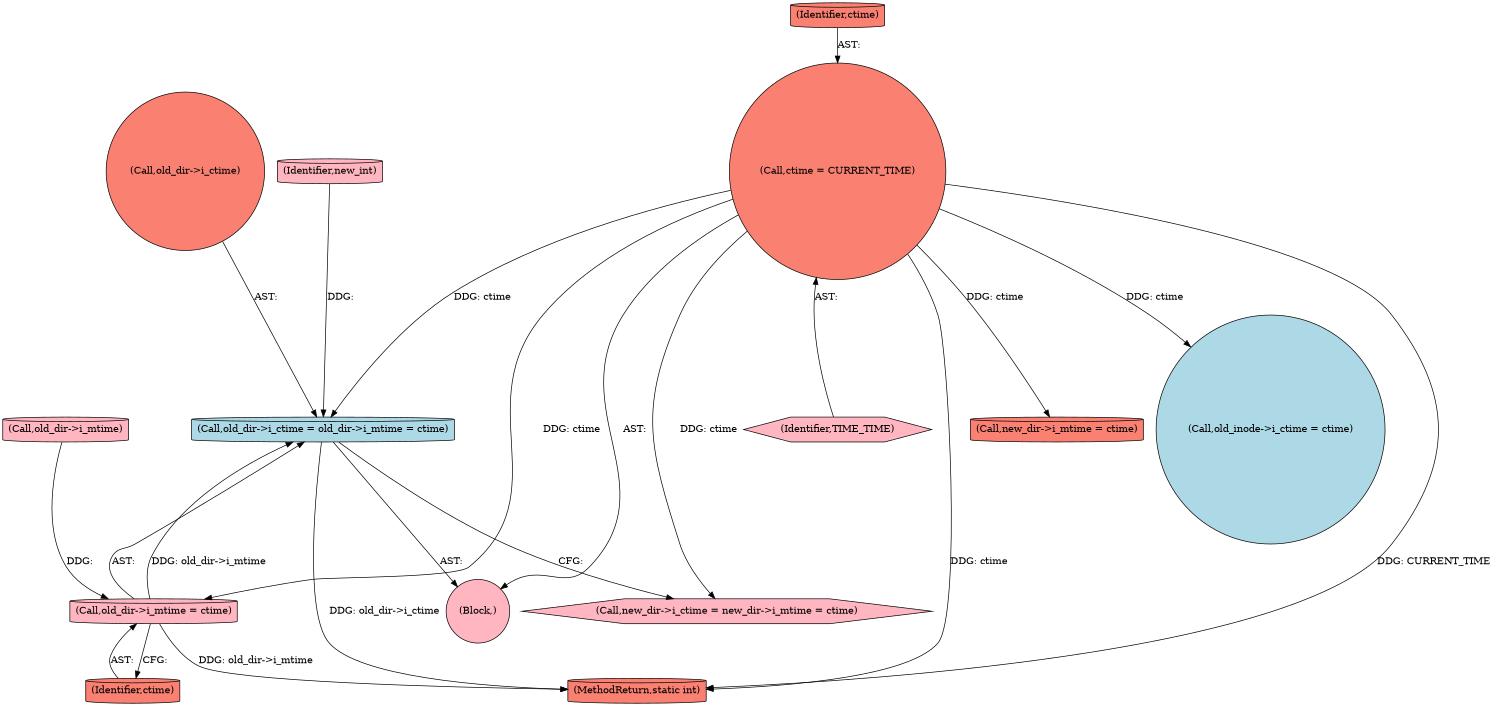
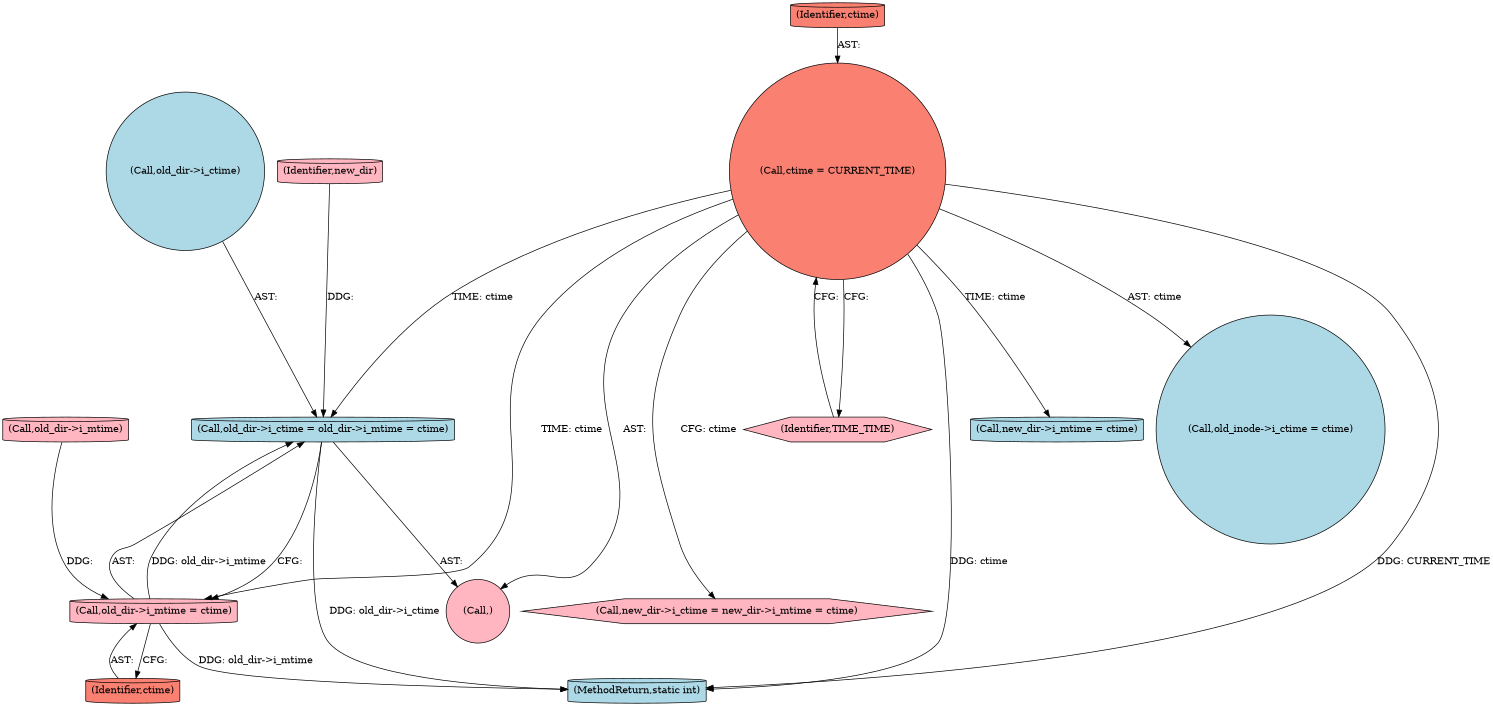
  digraph {
    node [fillcolor=lightpink shape=cylinder style=filled]
    n1 [fillcolor=lightblue label="(Call,old_dir->i_ctime = old_dir->i_mtime = ctime)"]
    n2 [label="(Call,old_dir->i_mtime = ctime)"]
-   n3 [fillcolor=salmon label="(MethodReturn,static int)"]
-   n4 [label="(Block,)" shape=circle]
+   n3 [fillcolor=lightblue label="(MethodReturn,static int)"]
+   n4 [label="(Call,)" shape=circle]
    n5 [fillcolor=salmon label="(Identifier,ctime)"]
    n6 [fillcolor=salmon label="(Call,ctime = CURRENT_TIME)" shape=circle]
    n7 [label="(Identifier,TIME_TIME)" shape=hexagon]
    n8 [label="(Call,new_dir->i_ctime = new_dir->i_mtime = ctime)" shape=hexagon]
-   n9 [fillcolor=salmon label="(Call,new_dir->i_mtime = ctime)"]
+   n9 [fillcolor=lightblue label="(Call,new_dir->i_mtime = ctime)"]
    n10 [fillcolor=lightblue label="(Call,old_inode->i_ctime = ctime)" shape=circle]
    n11 [label="(Call,old_dir->i_mtime)"]
-   n12 [fillcolor=salmon label="(Call,old_dir->i_ctime)" shape=circle]
-   n13 [label="(Identifier,new_int)"]
+   n12 [fillcolor=lightblue label="(Call,old_dir->i_ctime)" shape=circle]
+   n13 [label="(Identifier,new_dir)"]
    n14 [fillcolor=salmon label="(Identifier,ctime)"]
-   n1 -> n8 [label="CFG: "]
+   n1 -> n2 [label="CFG: "]
    n1 -> n3 [label="DDG: old_dir->i_ctime"]
    n1 -> n4 [label="AST: "]
    n2 -> n1 [label="AST: "]
    n2 -> n1 [label="DDG: old_dir->i_mtime"]
    n2 -> n3 [label="DDG: old_dir->i_mtime"]
    n2 -> n5 [label="CFG: "]
    n5 -> n2 [label="AST: "]
-   n6 -> n1 [label="DDG: ctime"]
-   n6 -> n2 [label="DDG: ctime"]
+   n6 -> n1 [label="TIME: ctime"]
+   n6 -> n2 [label="TIME: ctime"]
    n6 -> n3 [label="DDG: ctime"]
    n6 -> n3 [label="DDG: CURRENT_TIME"]
    n6 -> n4 [label="AST: "]
-   n6 -> n8 [label="DDG: ctime"]
-   n6 -> n9 [label="DDG: ctime"]
-   n6 -> n10 [label="DDG: ctime"]
-   n7 -> n6 [label="AST: "]
+   n6 -> n7 [label="CFG: "]
+   n6 -> n8 [label="CFG: ctime"]
+   n6 -> n9 [label="TIME: ctime"]
+   n6 -> n10 [label="AST: ctime"]
+   n7 -> n6 [label="CFG: "]
    n11 -> n2 [label="DDG: "]
    n12 -> n1 [label="AST: "]
    n13 -> n1 [label="DDG: "]
    n14 -> n6 [label="AST: "]
  }
